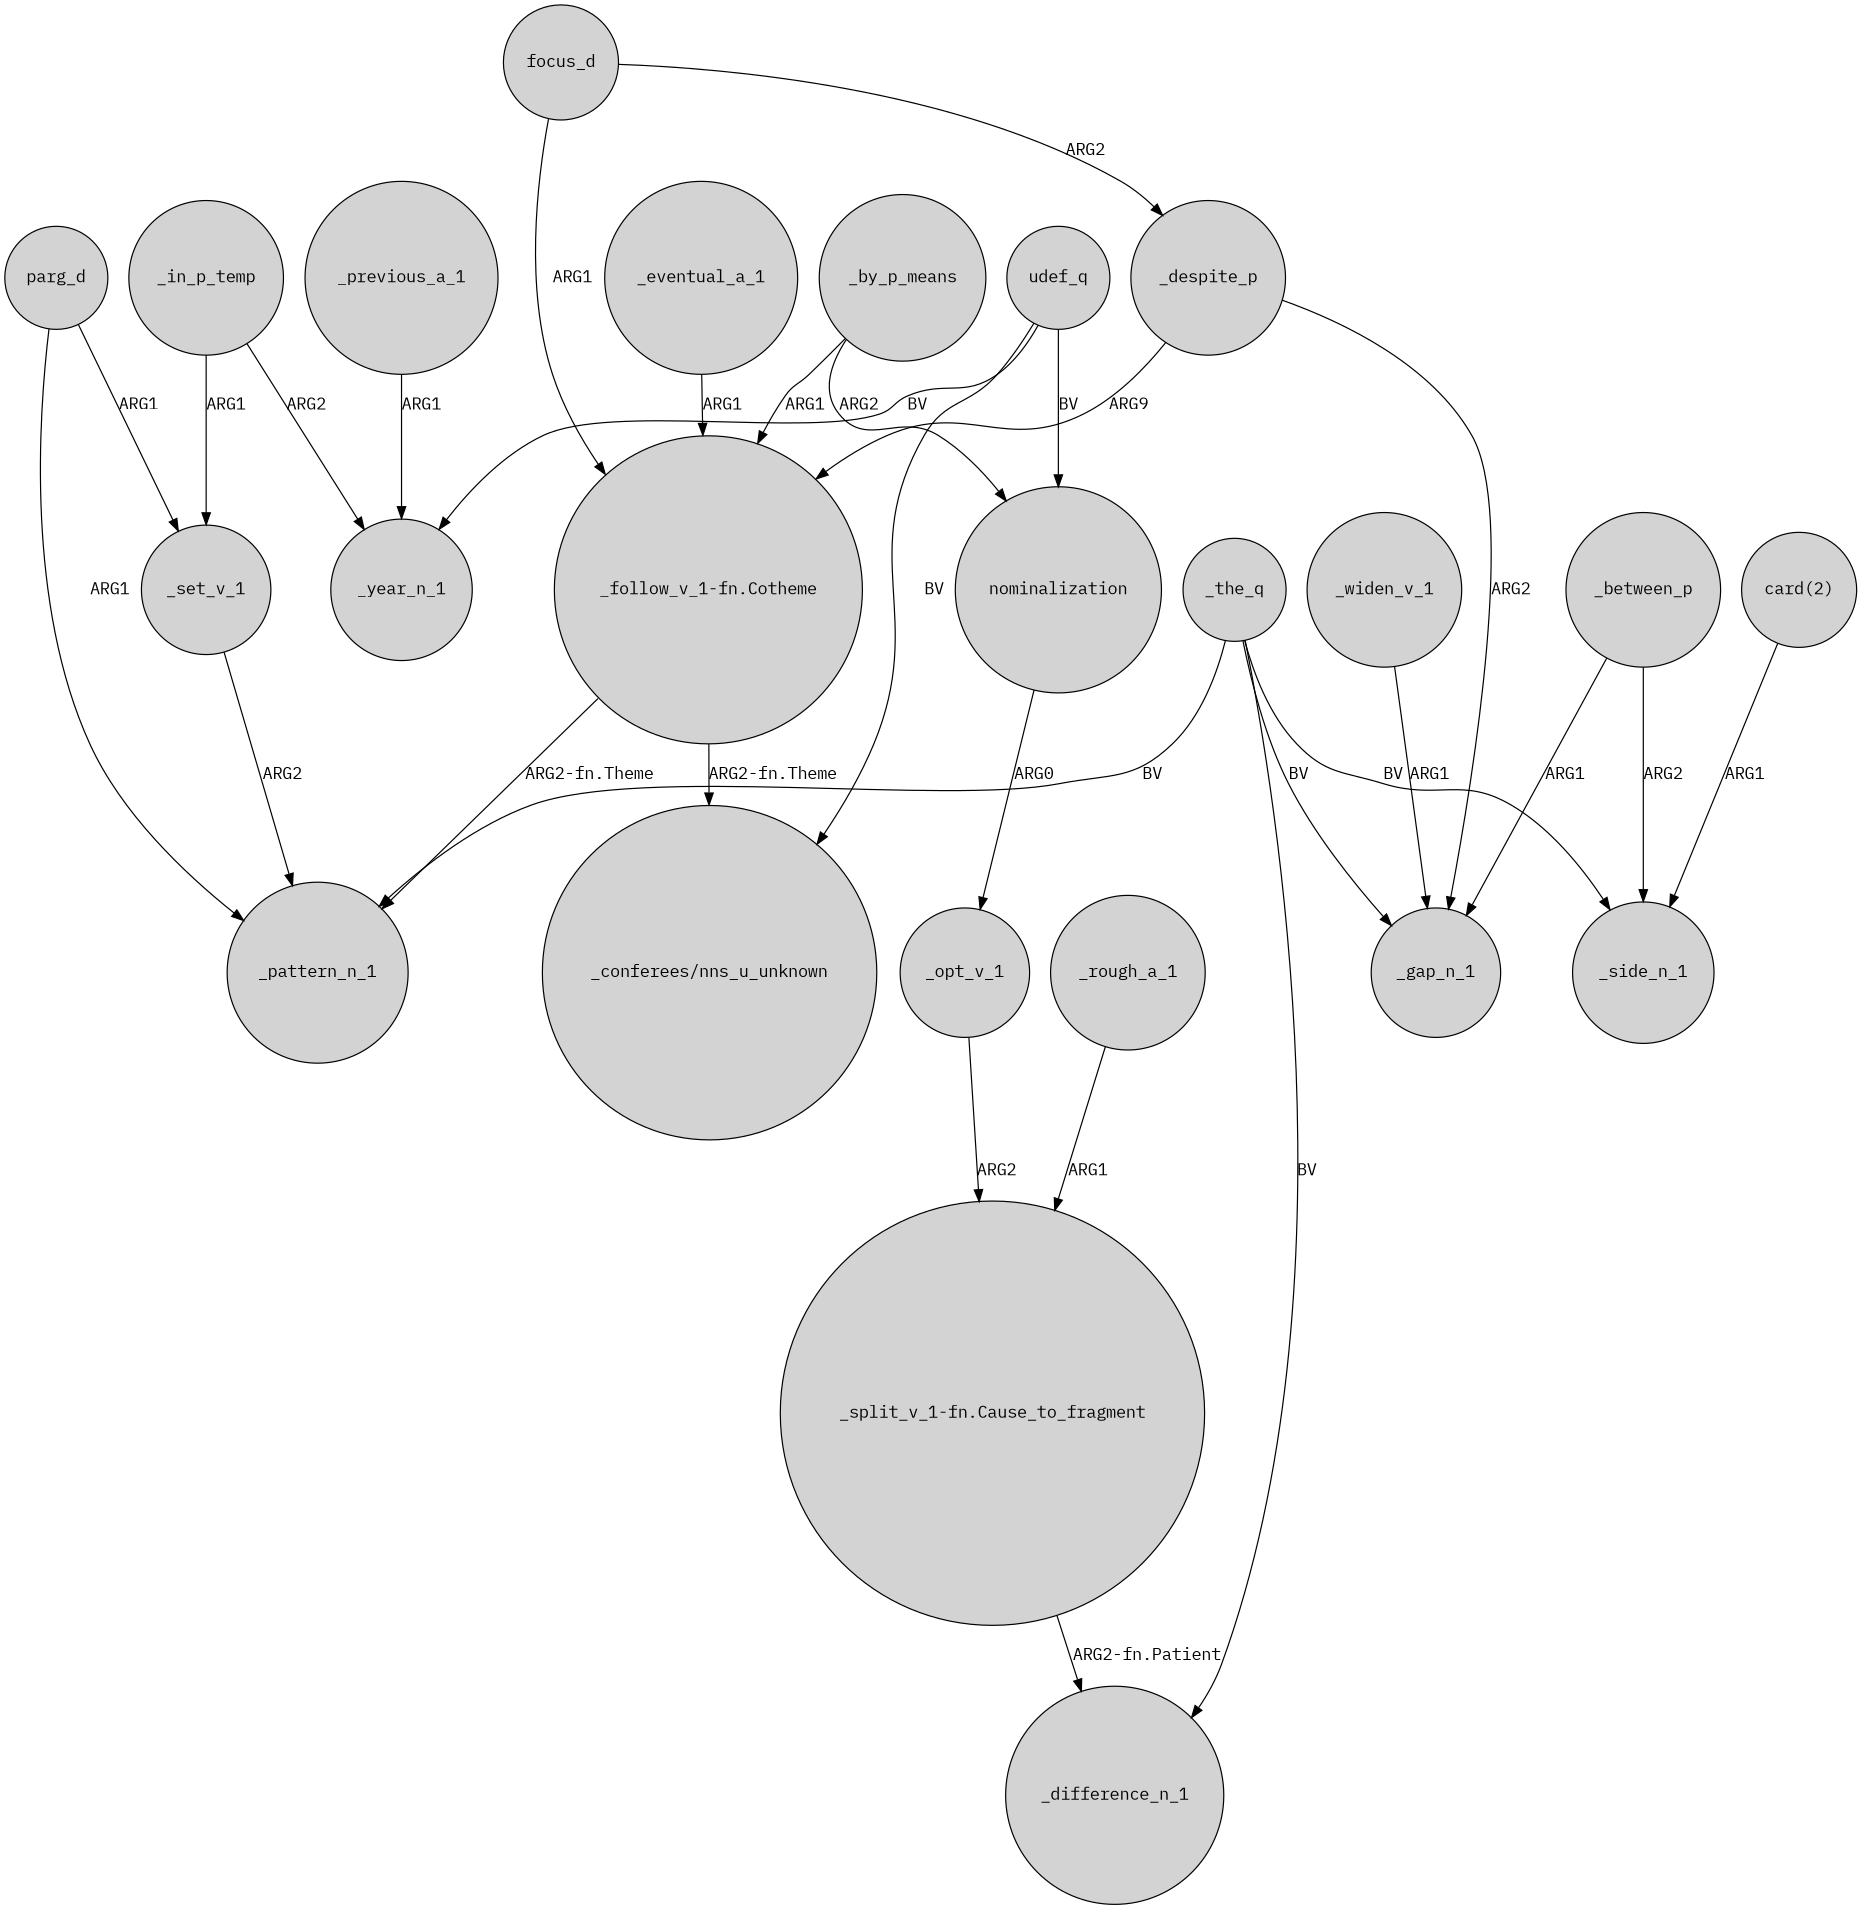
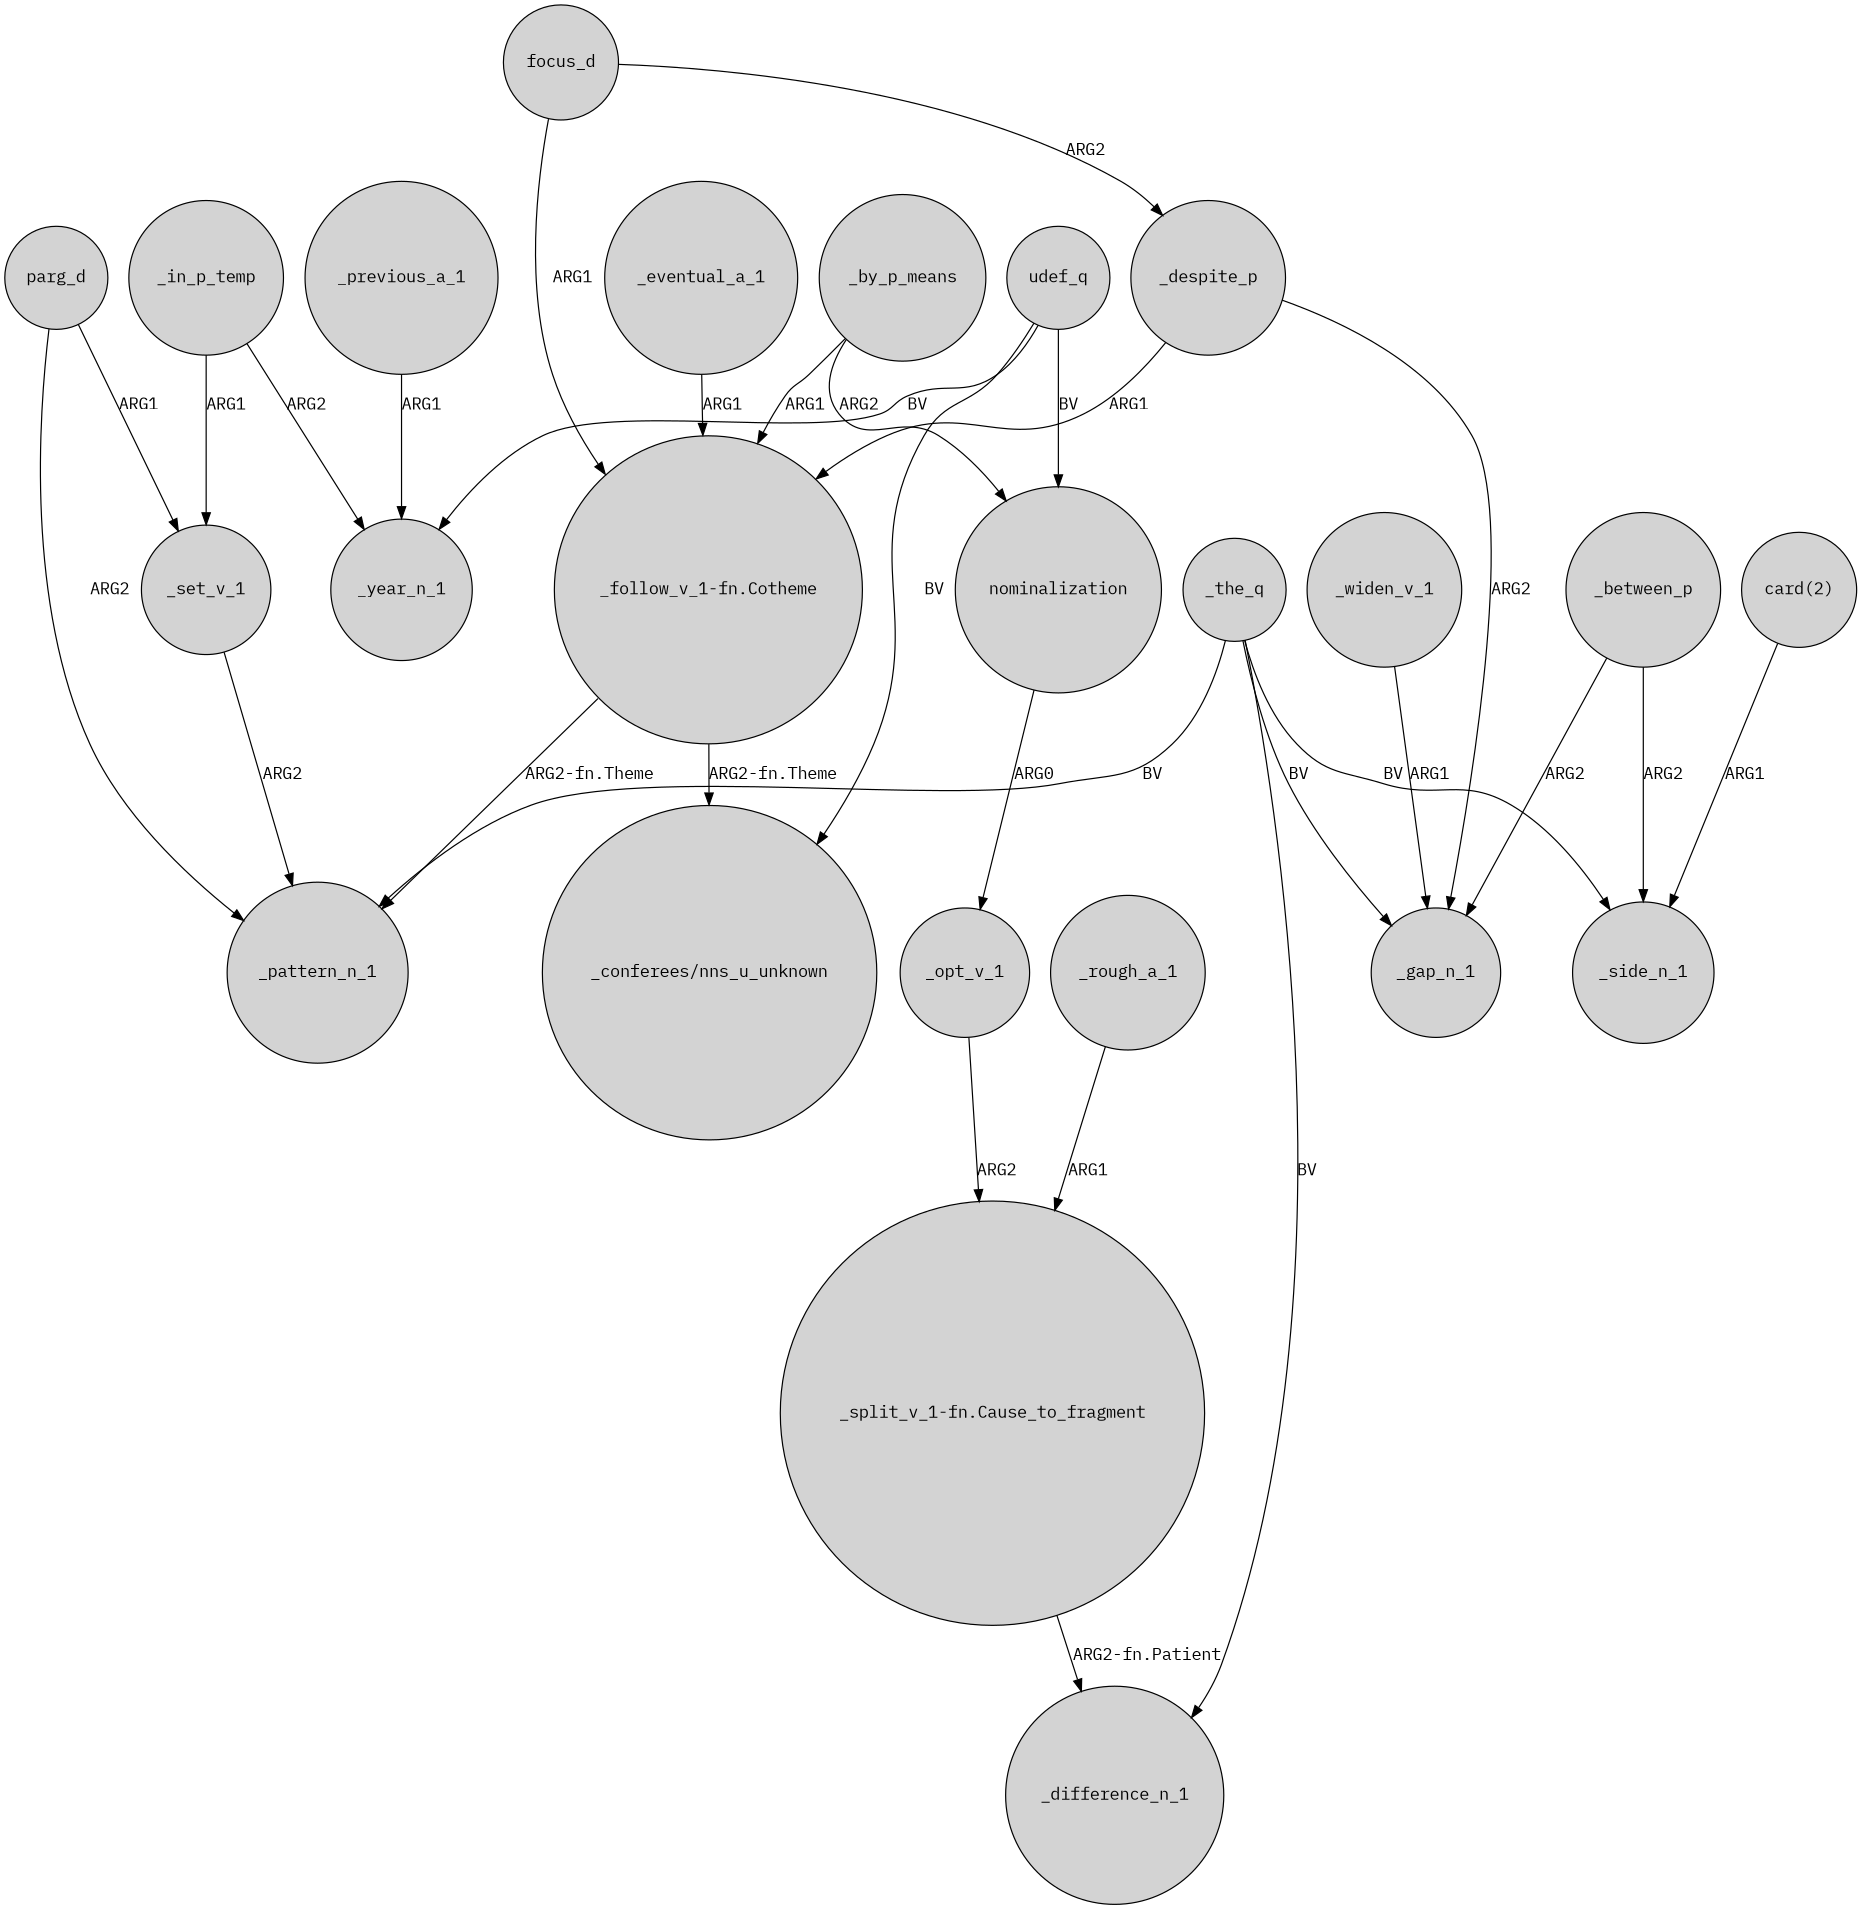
  digraph {
    fontname="IBM Plex Mono"
    node [fontname="IBM Plex Mono" shape=circle style=filled]
    edge [fontname="IBM Plex Mono"]
    _the_q
    _pattern_n_1
    _gap_n_1
    _side_n_1
    _difference_n_1
    _by_p_means
    nominalization
    "_follow_v_1-fn.Cotheme"
    _opt_v_1
    "_conferees/nns_u_unknown"
    "_split_v_1-fn.Cause_to_fragment"
    _in_p_temp
    _set_v_1
    _year_n_1
    parg_d
    udef_q
    focus_d
    _despite_p
    "card(2)"
    _between_p
    _eventual_a_1
    _widen_v_1
    _previous_a_1
    _rough_a_1
    _the_q -> _pattern_n_1 [label=BV]
    _the_q -> _gap_n_1 [label=BV]
    _the_q -> _side_n_1 [label=BV]
    _the_q -> _difference_n_1 [label=BV]
    _by_p_means -> nominalization [label=ARG2]
    _by_p_means -> "_follow_v_1-fn.Cotheme" [label=ARG1]
    nominalization -> _opt_v_1 [label=ARG0]
    "_follow_v_1-fn.Cotheme" -> _pattern_n_1 [label="ARG2-fn.Theme"]
    "_follow_v_1-fn.Cotheme" -> "_conferees/nns_u_unknown" [label="ARG2-fn.Theme"]
    _opt_v_1 -> "_split_v_1-fn.Cause_to_fragment" [label=ARG2]
    "_split_v_1-fn.Cause_to_fragment" -> _difference_n_1 [label="ARG2-fn.Patient"]
    _in_p_temp -> _set_v_1 [label=ARG1]
    _in_p_temp -> _year_n_1 [label=ARG2]
    _set_v_1 -> _pattern_n_1 [label=ARG2]
-   parg_d -> _pattern_n_1 [label=ARG1]
+   parg_d -> _pattern_n_1 [label=ARG2]
    parg_d -> _set_v_1 [label=ARG1]
    udef_q -> nominalization [label=BV]
    udef_q -> "_conferees/nns_u_unknown" [label=BV]
    udef_q -> _year_n_1 [label=BV]
    focus_d -> "_follow_v_1-fn.Cotheme" [label=ARG1]
    focus_d -> _despite_p [label=ARG2]
    _despite_p -> _gap_n_1 [label=ARG2]
-   _despite_p -> "_follow_v_1-fn.Cotheme" [label=ARG9]
+   _despite_p -> "_follow_v_1-fn.Cotheme" [label=ARG1]
    "card(2)" -> _side_n_1 [label=ARG1]
-   _between_p -> _gap_n_1 [label=ARG1]
+   _between_p -> _gap_n_1 [label=ARG2]
    _between_p -> _side_n_1 [label=ARG2]
    _eventual_a_1 -> "_follow_v_1-fn.Cotheme" [label=ARG1]
    _widen_v_1 -> _gap_n_1 [label=ARG1]
    _previous_a_1 -> _year_n_1 [label=ARG1]
    _rough_a_1 -> "_split_v_1-fn.Cause_to_fragment" [label=ARG1]
  }
